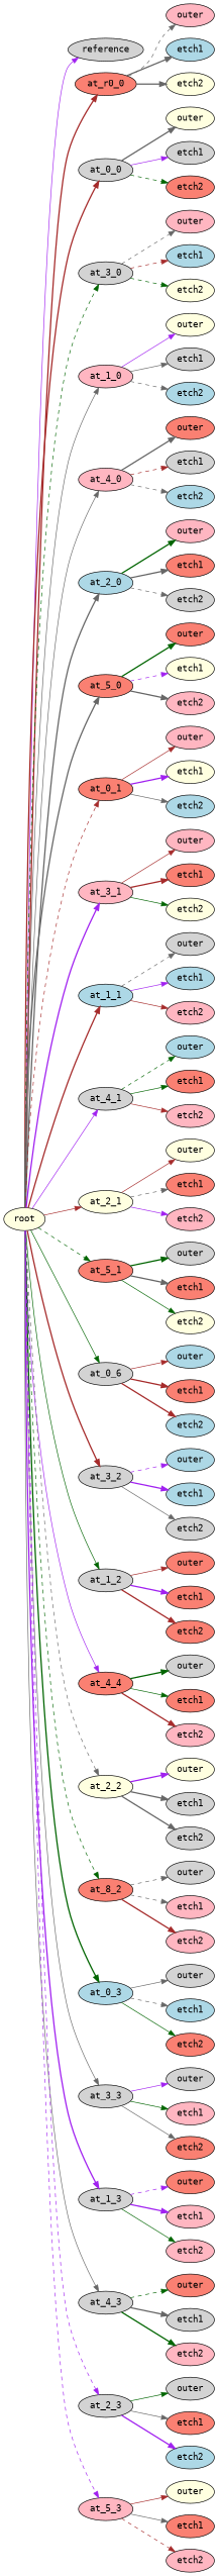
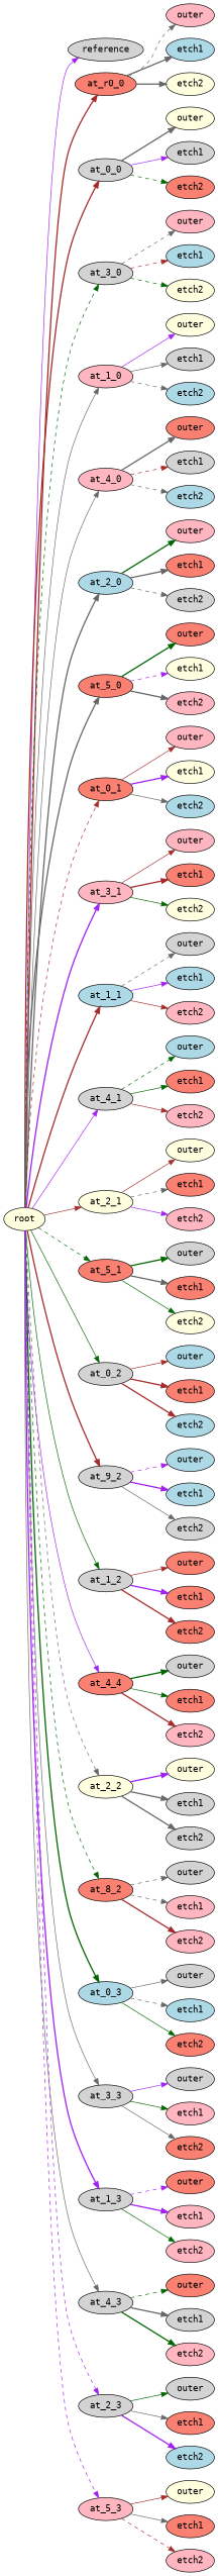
  digraph {
    fontname="DejaVu Sans Mono"
    rankdir=LR
    node [fillcolor=lightgrey fontname="DejaVu Sans Mono" style=filled]
    edge [color=gray40 fontname="DejaVu Sans Mono" style=solid]
    n1 [fillcolor=lightyellow label=root]
    n2 [label=reference]
    n3 [fillcolor=salmon label=at_r0_0]
    n4 [label=at_0_0]
    n5 [label=at_3_0]
    n6 [fillcolor=lightpink label=at_1_0]
    n7 [fillcolor=lightpink label=at_4_0]
    n8 [fillcolor=lightblue label=at_2_0]
    n9 [fillcolor=salmon label=at_5_0]
    n10 [fillcolor=salmon label=at_0_1]
    n11 [fillcolor=lightpink label=at_3_1]
    n12 [fillcolor=lightblue label=at_1_1]
    n13 [label=at_4_1]
    n14 [fillcolor=lightyellow label=at_2_1]
    n15 [fillcolor=salmon label=at_5_1]
-   n16 [label=at_0_6]
-   n17 [label=at_3_2]
+   n16 [label=at_0_2]
+   n17 [label=at_9_2]
    n18 [label=at_1_2]
    n19 [fillcolor=salmon label=at_4_4]
    n20 [fillcolor=lightyellow label=at_2_2]
    n21 [fillcolor=salmon label=at_8_2]
    n22 [fillcolor=lightblue label=at_0_3]
    n23 [label=at_3_3]
    n24 [label=at_1_3]
    n25 [label=at_4_3]
    n26 [label=at_2_3]
    n27 [fillcolor=lightpink label=at_5_3]
    n28 [fillcolor=lightpink label=outer]
    n29 [fillcolor=lightblue label=etch1]
    n30 [fillcolor=lightyellow label=etch2]
    n31 [fillcolor=lightyellow label=outer]
    n32 [label=etch1]
    n33 [fillcolor=salmon label=etch2]
    n34 [fillcolor=lightpink label=outer]
    n35 [fillcolor=lightblue label=etch1]
    n36 [fillcolor=lightyellow label=etch2]
    n37 [fillcolor=lightyellow label=outer]
    n38 [label=etch1]
    n39 [fillcolor=lightblue label=etch2]
    n40 [fillcolor=salmon label=outer]
    n41 [label=etch1]
    n42 [fillcolor=lightblue label=etch2]
    n43 [fillcolor=lightpink label=outer]
    n44 [fillcolor=salmon label=etch1]
    n45 [label=etch2]
    n46 [fillcolor=salmon label=outer]
    n47 [fillcolor=lightyellow label=etch1]
    n48 [fillcolor=lightpink label=etch2]
    n49 [fillcolor=lightpink label=outer]
    n50 [fillcolor=lightyellow label=etch1]
    n51 [fillcolor=lightblue label=etch2]
    n52 [fillcolor=lightpink label=outer]
    n53 [fillcolor=salmon label=etch1]
    n54 [fillcolor=lightyellow label=etch2]
    n55 [label=outer]
    n56 [fillcolor=lightblue label=etch1]
    n57 [fillcolor=lightpink label=etch2]
    n58 [fillcolor=lightblue label=outer]
    n59 [fillcolor=salmon label=etch1]
    n60 [fillcolor=lightpink label=etch2]
    n61 [fillcolor=lightyellow label=outer]
    n62 [fillcolor=salmon label=etch1]
    n63 [fillcolor=lightpink label=etch2]
    n64 [label=outer]
    n65 [fillcolor=salmon label=etch1]
    n66 [fillcolor=lightyellow label=etch2]
    n67 [fillcolor=lightblue label=outer]
    n68 [fillcolor=salmon label=etch1]
    n69 [fillcolor=lightblue label=etch2]
    n70 [fillcolor=lightblue label=outer]
    n71 [fillcolor=lightblue label=etch1]
    n72 [label=etch2]
    n73 [fillcolor=salmon label=outer]
    n74 [fillcolor=salmon label=etch1]
    n75 [fillcolor=salmon label=etch2]
    n76 [label=outer]
    n77 [fillcolor=salmon label=etch1]
    n78 [fillcolor=lightpink label=etch2]
    n79 [fillcolor=lightyellow label=outer]
    n80 [label=etch1]
    n81 [label=etch2]
    n82 [label=outer]
    n83 [fillcolor=lightpink label=etch1]
    n84 [fillcolor=lightpink label=etch2]
    n85 [label=outer]
    n86 [fillcolor=lightblue label=etch1]
    n87 [fillcolor=salmon label=etch2]
    n88 [label=outer]
    n89 [fillcolor=lightpink label=etch1]
    n90 [fillcolor=salmon label=etch2]
    n91 [fillcolor=salmon label=outer]
    n92 [fillcolor=lightpink label=etch1]
    n93 [fillcolor=lightpink label=etch2]
    n94 [fillcolor=salmon label=outer]
    n95 [label=etch1]
    n96 [fillcolor=lightpink label=etch2]
    n97 [label=outer]
    n98 [fillcolor=salmon label=etch1]
    n99 [fillcolor=lightblue label=etch2]
    n100 [fillcolor=lightyellow label=outer]
    n101 [fillcolor=salmon label=etch1]
    n102 [fillcolor=lightpink label=etch2]
    n1 -> n2 [color=purple]
    n1 -> n3 [color=brown style=bold]
    n1 -> n4 [color=brown style=bold]
    n1 -> n5 [color=darkgreen style=dashed]
    n1 -> n6
    n1 -> n7
    n1 -> n8 [style=bold]
    n1 -> n9 [style=bold]
    n1 -> n10 [color=brown style=dashed]
    n1 -> n11 [color=purple style=bold]
    n1 -> n12 [color=brown style=bold]
    n1 -> n13 [color=purple]
    n1 -> n14 [color=brown]
    n1 -> n15 [color=darkgreen style=dashed]
    n1 -> n16 [color=darkgreen]
    n1 -> n17 [color=brown style=bold]
    n1 -> n18 [color=darkgreen]
    n1 -> n19 [color=purple]
    n1 -> n20 [style=dashed]
    n1 -> n21 [color=darkgreen style=dashed]
    n1 -> n22 [color=darkgreen style=bold]
    n1 -> n23
    n1 -> n24 [color=purple style=bold]
    n1 -> n25
    n1 -> n26 [color=purple style=dashed]
    n1 -> n27 [color=purple style=dashed]
    n3 -> n28 [style=dashed]
    n3 -> n29 [style=bold]
    n3 -> n30 [style=bold]
    n4 -> n31 [style=bold]
    n4 -> n32 [color=purple]
    n4 -> n33 [color=darkgreen style=dashed]
    n5 -> n34 [style=dashed]
    n5 -> n35 [color=brown style=dashed]
    n5 -> n36 [color=darkgreen style=dashed]
    n6 -> n37 [color=purple]
    n6 -> n38
    n6 -> n39 [style=dashed]
    n7 -> n40 [style=bold]
    n7 -> n41 [color=brown style=dashed]
    n7 -> n42 [style=dashed]
    n8 -> n43 [color=darkgreen style=bold]
    n8 -> n44 [style=bold]
    n8 -> n45 [style=dashed]
    n9 -> n46 [color=darkgreen style=bold]
    n9 -> n47 [color=purple style=dashed]
    n9 -> n48 [style=bold]
    n10 -> n49 [color=brown]
    n10 -> n50 [color=purple style=bold]
    n10 -> n51
    n11 -> n52 [color=brown]
    n11 -> n53 [color=brown style=bold]
    n11 -> n54 [color=darkgreen]
    n12 -> n55 [style=dashed]
    n12 -> n56 [color=purple]
    n12 -> n57 [color=brown]
    n13 -> n58 [color=darkgreen style=dashed]
    n13 -> n59 [color=darkgreen]
    n13 -> n60 [color=brown]
    n14 -> n61 [color=brown]
    n14 -> n62 [style=dashed]
    n14 -> n63 [color=purple]
    n15 -> n64 [color=darkgreen style=bold]
    n15 -> n65 [style=bold]
    n15 -> n66 [color=darkgreen]
    n16 -> n67 [color=brown]
    n16 -> n68 [color=brown style=bold]
    n16 -> n69 [color=brown style=bold]
    n17 -> n70 [color=purple style=dashed]
    n17 -> n71 [color=purple style=bold]
    n17 -> n72
    n18 -> n73 [color=brown]
    n18 -> n74 [color=purple style=bold]
    n18 -> n75 [color=brown style=bold]
    n19 -> n76 [color=darkgreen style=bold]
    n19 -> n77 [color=darkgreen]
    n19 -> n78 [color=brown style=bold]
    n20 -> n79 [color=purple style=bold]
    n20 -> n80 [style=bold]
    n20 -> n81 [style=bold]
    n21 -> n82 [style=dashed]
    n21 -> n83 [style=dashed]
    n21 -> n84 [color=brown style=bold]
    n22 -> n85
    n22 -> n86 [style=dashed]
    n22 -> n87 [color=darkgreen]
    n23 -> n88 [color=purple]
    n23 -> n89 [color=darkgreen]
    n23 -> n90
    n24 -> n91 [color=purple style=dashed]
    n24 -> n92 [color=purple style=bold]
    n24 -> n93 [color=darkgreen]
    n25 -> n94 [color=darkgreen style=dashed]
    n25 -> n95 [style=bold]
    n25 -> n96 [color=darkgreen style=bold]
    n26 -> n97 [color=darkgreen]
    n26 -> n98
    n26 -> n99 [color=purple style=bold]
    n27 -> n100 [color=brown]
    n27 -> n101
    n27 -> n102 [color=brown style=dashed]
  }
